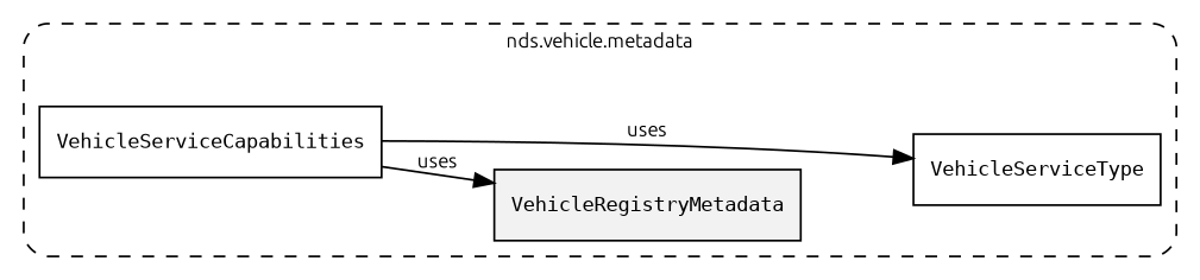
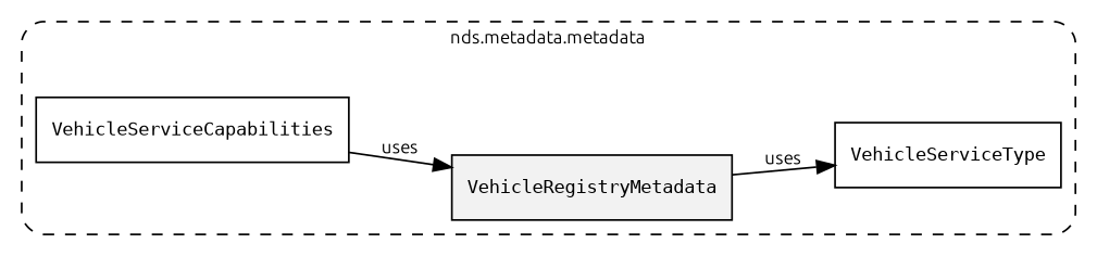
  digraph {
    fontname=Ubuntu
    fontsize=10
    rankdir=LR
    node [fontname=Ubuntu fontsize=10 shape=box]
    edge [fontname=Ubuntu fontsize=10]
    n1 [fillcolor="#0000000D" label=<<font face="monospace"><table align="center" border="0" cellspacing="0" cellpadding="0"><tr><td href="../../../content/packages/nds.vehicle.metadata.html#Structure-VehicleRegistryMetadata" title="Structure defined in nds.vehicle.metadata">VehicleRegistryMetadata</td></tr></table></font>> style=filled]
    n2 [label=<<font face="monospace"><table align="center" border="0" cellspacing="0" cellpadding="0"><tr><td href="../../../content/packages/nds.vehicle.metadata.html#Enum-VehicleServiceType" title="Enum defined in nds.vehicle.metadata">VehicleServiceType</td></tr></table></font>>]
    n3 [label=<<font face="monospace"><table align="center" border="0" cellspacing="0" cellpadding="0"><tr><td href="../../../content/packages/nds.vehicle.metadata.html#Choice-VehicleServiceCapabilities" title="Choice defined in nds.vehicle.metadata">VehicleServiceCapabilities</td></tr></table></font>>]
    subgraph cluster_1 {
-     label="nds.vehicle.metadata"
+     label="nds.metadata.metadata"
      style="dashed, rounded"
      n1
      n2
      n3
    }
-   n3 -> n2 [label=uses]
+   n1 -> n2 [label=uses]
    n3 -> n1 [label=uses]
  }
